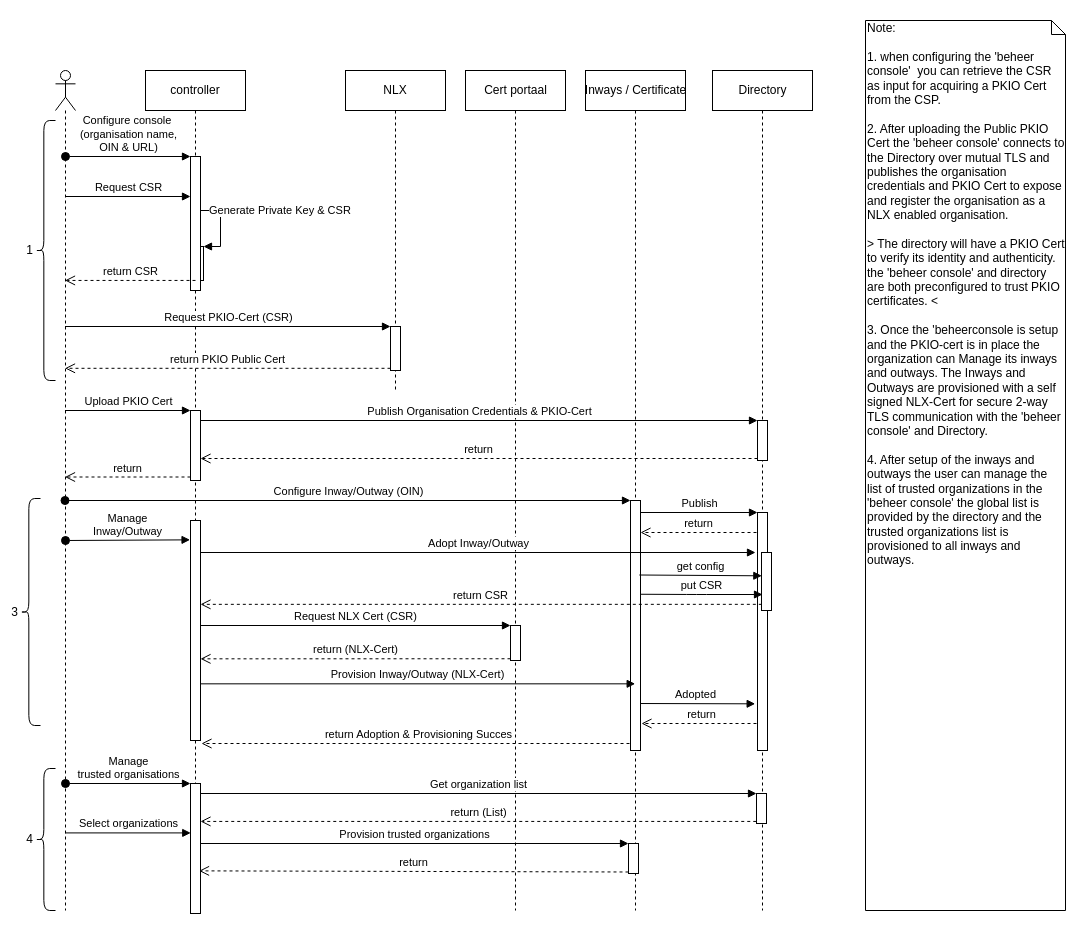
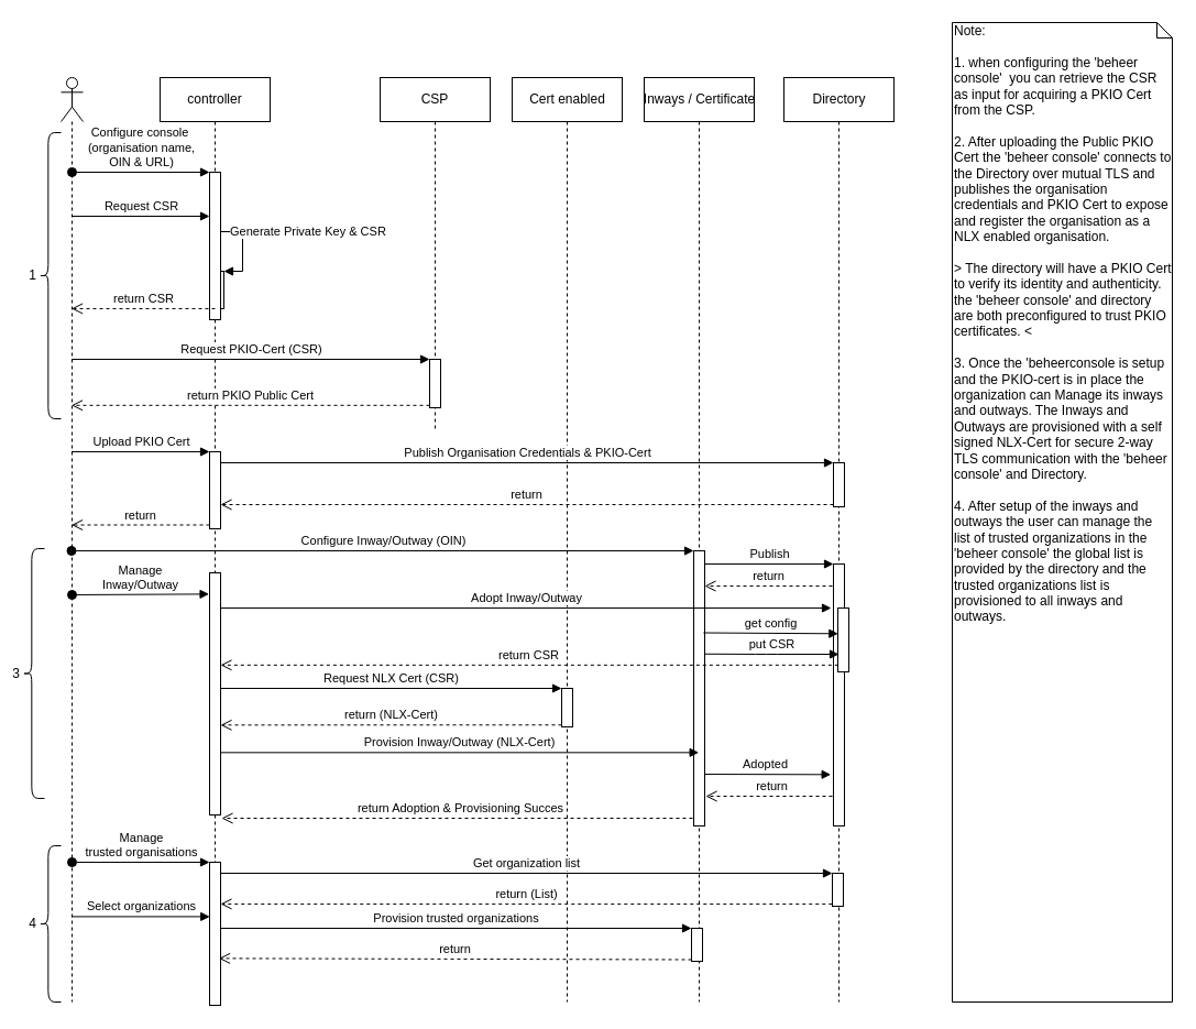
  <mxCell id="0" />
  <mxCell id="1" parent="0" />
  <mxCell id="2" value="return Adoption &amp;amp; Provisioning Succes" style="html=1;verticalAlign=bottom;endArrow=open;dashed=1;endSize=8;exitX=0;exitY=0.95;" parent="1" edge="1"><mxGeometry relative="1" as="geometry"><mxPoint x="201" y="743" as="targetPoint" /><mxPoint x="635" y="743" as="sourcePoint" /></mxGeometry></mxCell>
  <mxCell id="3" value="return" style="html=1;verticalAlign=bottom;endArrow=open;dashed=1;endSize=8;exitX=-0.1;exitY=0.1;entryX=0.5;entryY=0.08;entryDx=0;entryDy=0;entryPerimeter=0;exitDx=0;exitDy=0;exitPerimeter=0;" parent="1" edge="1"><mxGeometry relative="1" as="geometry"><mxPoint x="641" y="723" as="targetPoint" /><mxPoint x="762" y="723" as="sourcePoint" /></mxGeometry></mxCell>
  <mxCell id="4" value="controller" style="shape=umlLifeline;perimeter=lifelinePerimeter;whiteSpace=wrap;html=1;container=1;collapsible=0;recursiveResize=0;outlineConnect=0;" parent="1" vertex="1"><mxGeometry x="145" y="70" width="100" height="840" as="geometry" /></mxCell>
  <mxCell id="5" value="" style="html=1;points=[];perimeter=orthogonalPerimeter;" parent="4" vertex="1"><mxGeometry x="48" y="176" width="10" height="34" as="geometry" /></mxCell>
  <mxCell id="6" value="Generate Private Key &amp;amp; CSR" style="edgeStyle=orthogonalEdgeStyle;html=1;align=left;spacingLeft=2;endArrow=block;rounded=0;entryX=1;entryY=0;exitX=0.5;exitY=0.844;exitDx=0;exitDy=0;exitPerimeter=0;" parent="4" source="7" target="5" edge="1"><mxGeometry relative="1" as="geometry"><mxPoint x="50" y="156" as="sourcePoint" /><Array as="points"><mxPoint x="75" y="140" /><mxPoint x="75" y="176" /></Array></mxGeometry></mxCell>
  <mxCell id="7" value="" style="html=1;points=[];perimeter=orthogonalPerimeter;" parent="4" vertex="1"><mxGeometry x="45" y="86" width="10" height="134" as="geometry" /></mxCell>
  <mxCell id="8" value="" style="html=1;points=[];perimeter=orthogonalPerimeter;" parent="4" vertex="1"><mxGeometry x="45" y="340" width="10" height="70" as="geometry" /></mxCell>
  <mxCell id="9" value="" style="html=1;points=[];perimeter=orthogonalPerimeter;" parent="4" vertex="1"><mxGeometry x="45" y="450" width="10" height="220" as="geometry" /></mxCell>
  <mxCell id="10" value="" style="html=1;points=[];perimeter=orthogonalPerimeter;" parent="4" vertex="1"><mxGeometry x="45" y="713" width="10" height="130" as="geometry" /></mxCell>
  <mxCell id="11" value="Manage &lt;br&gt;trusted organisations" style="html=1;verticalAlign=bottom;startArrow=oval;endArrow=block;startSize=8;" parent="4" target="10" edge="1"><mxGeometry relative="1" as="geometry"><mxPoint x="-80" y="713" as="sourcePoint" /></mxGeometry></mxCell>
- <mxCell id="12" value="Cert portaal" style="html=1;points=[];perimeter=orthogonalPerimeter;shape=umlLifeline;participant=label;fontFamily=Helvetica;fontSize=12;fontColor=#000000;align=center;strokeColor=#000000;fillColor=#ffffff;recursiveResize=0;container=1;collapsible=0;" parent="1" vertex="1"><mxGeometry x="465" y="70" width="100" height="840" as="geometry" /></mxCell>
+ <mxCell id="12" value="Cert enabled" style="html=1;points=[];perimeter=orthogonalPerimeter;shape=umlLifeline;participant=label;fontFamily=Helvetica;fontSize=12;fontColor=#000000;align=center;strokeColor=#000000;fillColor=#ffffff;recursiveResize=0;container=1;collapsible=0;" parent="1" vertex="1"><mxGeometry x="465" y="70" width="100" height="840" as="geometry" /></mxCell>
  <mxCell id="13" value="" style="html=1;points=[];perimeter=orthogonalPerimeter;" parent="12" vertex="1"><mxGeometry x="45" y="555" width="10" height="35" as="geometry" /></mxCell>
- <mxCell id="14" value="NLX" style="shape=umlLifeline;perimeter=lifelinePerimeter;whiteSpace=wrap;html=1;container=1;collapsible=0;recursiveResize=0;outlineConnect=0;" parent="1" vertex="1"><mxGeometry x="345" y="70" width="100" height="320" as="geometry" /></mxCell>
+ <mxCell id="14" value="CSP" style="shape=umlLifeline;perimeter=lifelinePerimeter;whiteSpace=wrap;html=1;container=1;collapsible=0;recursiveResize=0;outlineConnect=0;" parent="1" vertex="1"><mxGeometry x="345" y="70" width="100" height="320" as="geometry" /></mxCell>
  <mxCell id="15" value="" style="html=1;points=[];perimeter=orthogonalPerimeter;" parent="14" vertex="1"><mxGeometry x="45" y="256" width="10" height="44" as="geometry" /></mxCell>
  <mxCell id="16" value="Request PKIO-Cert (CSR)" style="html=1;verticalAlign=bottom;endArrow=block;entryX=0;entryY=0;" parent="1" source="18" target="15" edge="1"><mxGeometry relative="1" as="geometry"><mxPoint x="194.5" y="326" as="sourcePoint" /></mxGeometry></mxCell>
  <mxCell id="17" value="return PKIO Public Cert" style="html=1;verticalAlign=bottom;endArrow=open;dashed=1;endSize=8;exitX=0;exitY=0.95;" parent="1" source="15" target="18" edge="1"><mxGeometry relative="1" as="geometry"><mxPoint x="194.5" y="402" as="targetPoint" /></mxGeometry></mxCell>
  <mxCell id="18" value="" style="shape=umlLifeline;participant=umlActor;perimeter=lifelinePerimeter;whiteSpace=wrap;html=1;container=1;collapsible=0;recursiveResize=0;verticalAlign=top;spacingTop=36;labelBackgroundColor=#ffffff;outlineConnect=0;" parent="1" vertex="1"><mxGeometry x="55" y="70" width="20" height="840" as="geometry" /></mxCell>
  <mxCell id="19" value="Manage &lt;br&gt;Inway/Outway" style="html=1;verticalAlign=bottom;startArrow=oval;startFill=1;endArrow=block;startSize=8;entryX=-0.045;entryY=0.088;entryDx=0;entryDy=0;entryPerimeter=0;" parent="18" target="9" edge="1"><mxGeometry width="60" relative="1" as="geometry"><mxPoint x="10" y="470" as="sourcePoint" /><mxPoint x="110" y="470" as="targetPoint" /></mxGeometry></mxCell>
  <mxCell id="20" value="&lt;span&gt;Configure console&amp;nbsp;&lt;/span&gt;&lt;br&gt;&lt;span&gt;(organisation name,&lt;/span&gt;&lt;br&gt;&lt;span&gt;OIN &amp;amp; URL)&lt;/span&gt;" style="html=1;verticalAlign=bottom;startArrow=oval;endArrow=block;startSize=8;exitX=0.5;exitY=0.123;exitDx=0;exitDy=0;exitPerimeter=0;" parent="1" target="7" edge="1"><mxGeometry relative="1" as="geometry"><mxPoint x="65" y="156" as="sourcePoint" /></mxGeometry></mxCell>
  <mxCell id="21" value="return CSR" style="html=1;verticalAlign=bottom;endArrow=open;dashed=1;endSize=8;exitX=0.5;exitY=0.925;exitDx=0;exitDy=0;exitPerimeter=0;" parent="1" source="7" target="18" edge="1"><mxGeometry relative="1" as="geometry"><mxPoint x="-65" y="746" as="targetPoint" /><mxPoint x="145" y="280" as="sourcePoint" /><Array as="points" /></mxGeometry></mxCell>
  <mxCell id="22" value="Request CSR" style="html=1;verticalAlign=bottom;endArrow=block;entryX=0;entryY=0.675;entryDx=0;entryDy=0;entryPerimeter=0;" parent="1" edge="1"><mxGeometry width="80" relative="1" as="geometry"><mxPoint x="64.5" y="196" as="sourcePoint" /><mxPoint x="190" y="196" as="targetPoint" /></mxGeometry></mxCell>
  <mxCell id="23" value="Inways / Certificate" style="html=1;points=[];perimeter=orthogonalPerimeter;shape=umlLifeline;participant=label;fontFamily=Helvetica;fontSize=12;fontColor=#000000;align=center;strokeColor=#000000;fillColor=#ffffff;recursiveResize=0;container=1;collapsible=0;" parent="1" vertex="1"><mxGeometry x="585" y="70" width="100" height="840" as="geometry" /></mxCell>
  <mxCell id="24" value="Adopted" style="html=1;verticalAlign=bottom;endArrow=block;entryX=-0.2;entryY=0.748;entryDx=0;entryDy=0;entryPerimeter=0;" parent="23" edge="1"><mxGeometry width="80" relative="1" as="geometry"><mxPoint x="50" y="633" as="sourcePoint" /><mxPoint x="169.667" y="633.333" as="targetPoint" /></mxGeometry></mxCell>
  <mxCell id="25" value="" style="html=1;points=[];perimeter=orthogonalPerimeter;" parent="23" vertex="1"><mxGeometry x="45" y="430" width="10" height="250" as="geometry" /></mxCell>
  <mxCell id="26" value="" style="html=1;points=[];perimeter=orthogonalPerimeter;" parent="23" vertex="1"><mxGeometry x="43" y="773" width="10" height="30" as="geometry" /></mxCell>
  <mxCell id="27" value="Upload PKIO Cert" style="html=1;verticalAlign=bottom;endArrow=block;entryX=0;entryY=0;" parent="1" source="18" target="8" edge="1"><mxGeometry relative="1" as="geometry"><mxPoint x="120" y="420" as="sourcePoint" /></mxGeometry></mxCell>
  <mxCell id="28" value="return" style="html=1;verticalAlign=bottom;endArrow=open;dashed=1;endSize=8;exitX=0;exitY=0.95;" parent="1" source="8" target="18" edge="1"><mxGeometry relative="1" as="geometry"><mxPoint x="120" y="496" as="targetPoint" /></mxGeometry></mxCell>
  <mxCell id="29" value="Directory" style="html=1;points=[];perimeter=orthogonalPerimeter;shape=umlLifeline;participant=label;fontFamily=Helvetica;fontSize=12;fontColor=#000000;align=center;strokeColor=#000000;fillColor=#ffffff;recursiveResize=0;container=1;collapsible=0;" parent="1" vertex="1"><mxGeometry x="712" y="70" width="100" height="840" as="geometry" /></mxCell>
  <mxCell id="30" value="" style="html=1;points=[];perimeter=orthogonalPerimeter;" parent="29" vertex="1"><mxGeometry x="45" y="442" width="10" height="238" as="geometry" /></mxCell>
  <mxCell id="31" value="" style="html=1;points=[];perimeter=orthogonalPerimeter;" parent="29" vertex="1"><mxGeometry x="49" y="482" width="10" height="58" as="geometry" /></mxCell>
  <mxCell id="32" value="" style="html=1;points=[];perimeter=orthogonalPerimeter;" parent="29" vertex="1"><mxGeometry x="45" y="350" width="10" height="40" as="geometry" /></mxCell>
  <mxCell id="33" value="" style="html=1;points=[];perimeter=orthogonalPerimeter;" parent="29" vertex="1"><mxGeometry x="44" y="723" width="10" height="30" as="geometry" /></mxCell>
  <mxCell id="34" value="return (List)" style="html=1;verticalAlign=bottom;endArrow=open;dashed=1;endSize=8;exitX=0;exitY=0.95;" parent="29" target="10" edge="1"><mxGeometry relative="1" as="geometry"><mxPoint x="-26" y="751" as="targetPoint" /><mxPoint x="43.759" y="750.931" as="sourcePoint" /></mxGeometry></mxCell>
  <mxCell id="35" value="Publish Organisation Credentials &amp;amp; PKIO-Cert" style="html=1;verticalAlign=bottom;endArrow=block;entryX=0;entryY=0;" parent="1" source="8" target="32" edge="1"><mxGeometry relative="1" as="geometry"><mxPoint x="687" y="420" as="sourcePoint" /></mxGeometry></mxCell>
  <mxCell id="36" value="return" style="html=1;verticalAlign=bottom;endArrow=open;dashed=1;endSize=8;exitX=0;exitY=0.95;" parent="1" source="32" target="8" edge="1"><mxGeometry relative="1" as="geometry"><mxPoint x="687" y="496" as="targetPoint" /></mxGeometry></mxCell>
  <mxCell id="37" value="Configure Inway/Outway (OIN)" style="html=1;verticalAlign=bottom;startArrow=oval;endArrow=block;startSize=8;" parent="1" source="18" target="25" edge="1"><mxGeometry relative="1" as="geometry"><mxPoint x="570" y="500" as="sourcePoint" /></mxGeometry></mxCell>
  <mxCell id="38" value="Adopt Inway/Outway" style="html=1;verticalAlign=bottom;endArrow=block;" parent="1" source="9" edge="1"><mxGeometry relative="1" as="geometry"><mxPoint x="565" y="534" as="sourcePoint" /><mxPoint x="755" y="552" as="targetPoint" /></mxGeometry></mxCell>
  <mxCell id="39" value="return CSR" style="html=1;verticalAlign=bottom;endArrow=open;dashed=1;endSize=8;exitX=0;exitY=0.95;" parent="1" edge="1"><mxGeometry relative="1" as="geometry"><mxPoint x="200" y="603.833" as="targetPoint" /><mxPoint x="761.333" y="603.833" as="sourcePoint" /></mxGeometry></mxCell>
  <mxCell id="40" value="Request NLX Cert (CSR)" style="html=1;verticalAlign=bottom;endArrow=block;entryX=0;entryY=0;" parent="1" target="13" edge="1"><mxGeometry relative="1" as="geometry"><mxPoint x="200" y="625" as="sourcePoint" /></mxGeometry></mxCell>
  <mxCell id="41" value="return (NLX-Cert)" style="html=1;verticalAlign=bottom;endArrow=open;dashed=1;endSize=8;exitX=0;exitY=0.95;" parent="1" source="13" edge="1"><mxGeometry relative="1" as="geometry"><mxPoint x="200" y="658.333" as="targetPoint" /></mxGeometry></mxCell>
  <mxCell id="42" value="Provision Inway/Outway (NLX-Cert)" style="html=1;verticalAlign=bottom;endArrow=block;entryX=0.5;entryY=0.68;entryDx=0;entryDy=0;entryPerimeter=0;" parent="1" edge="1"><mxGeometry relative="1" as="geometry"><mxPoint x="200" y="683.333" as="sourcePoint" /><mxPoint x="634.667" y="683.333" as="targetPoint" /></mxGeometry></mxCell>
  <mxCell id="43" value="Publish" style="html=1;verticalAlign=bottom;endArrow=block;entryX=0;entryY=0;" parent="1" source="25" target="30" edge="1"><mxGeometry relative="1" as="geometry"><mxPoint x="687" y="540" as="sourcePoint" /></mxGeometry></mxCell>
  <mxCell id="44" value="return" style="html=1;verticalAlign=bottom;endArrow=open;dashed=1;endSize=8;exitX=-0.1;exitY=0.1;exitDx=0;exitDy=0;exitPerimeter=0;" parent="1" target="25" edge="1"><mxGeometry relative="1" as="geometry"><mxPoint x="645" y="532" as="targetPoint" /><mxPoint x="756" y="532" as="sourcePoint" /></mxGeometry></mxCell>
  <mxCell id="45" value="Get organization list" style="html=1;verticalAlign=bottom;endArrow=block;entryX=0;entryY=0;" parent="1" source="10" target="33" edge="1"><mxGeometry relative="1" as="geometry"><mxPoint x="686" y="793" as="sourcePoint" /></mxGeometry></mxCell>
  <mxCell id="46" value="Select organizations" style="html=1;verticalAlign=bottom;endArrow=block;entryX=0;entryY=0;" parent="1" edge="1"><mxGeometry relative="1" as="geometry"><mxPoint x="64.81" y="832.414" as="sourcePoint" /><mxPoint x="190.241" y="832.414" as="targetPoint" /></mxGeometry></mxCell>
  <mxCell id="47" value="Provision trusted organizations" style="html=1;verticalAlign=bottom;endArrow=block;entryX=0;entryY=0;" parent="1" source="10" target="26" edge="1"><mxGeometry relative="1" as="geometry"><mxPoint x="558" y="843" as="sourcePoint" /></mxGeometry></mxCell>
  <mxCell id="48" value="return" style="html=1;verticalAlign=bottom;endArrow=open;dashed=1;endSize=8;exitX=0;exitY=0.95;entryX=0.852;entryY=0.672;entryDx=0;entryDy=0;entryPerimeter=0;" parent="1" source="26" target="10" edge="1"><mxGeometry relative="1" as="geometry"><mxPoint x="558" y="919" as="targetPoint" /></mxGeometry></mxCell>
  <mxCell id="49" value="put CSR" style="html=1;verticalAlign=bottom;endArrow=block;exitX=0.967;exitY=0.375;exitDx=0;exitDy=0;exitPerimeter=0;" parent="1" source="25" edge="1"><mxGeometry width="80" relative="1" as="geometry"><mxPoint x="645" y="594" as="sourcePoint" /><mxPoint x="762" y="594" as="targetPoint" /><Array as="points"><mxPoint x="696" y="594" /></Array></mxGeometry></mxCell>
  <mxCell id="50" value="get config" style="html=1;verticalAlign=bottom;endArrow=block;entryX=0.033;entryY=0.402;entryDx=0;entryDy=0;entryPerimeter=0;exitX=0.883;exitY=0.298;exitDx=0;exitDy=0;exitPerimeter=0;" parent="1" source="25" target="31" edge="1"><mxGeometry width="80" relative="1" as="geometry"><mxPoint x="633" y="570" as="sourcePoint" /><mxPoint x="761" y="569" as="targetPoint" /></mxGeometry></mxCell>
  <mxCell id="51" value="Note:&lt;br&gt;&lt;br&gt;1. when configuring the 'beheer console'&amp;nbsp; you can retrieve the CSR as input for acquiring a PKIO Cert from the CSP.&lt;br&gt;&lt;br&gt;2. After uploading the Public PKIO Cert the 'beheer console' connects to the Directory over mutual TLS and publishes the organisation credentials and PKIO Cert to expose and register the organisation as a NLX enabled organisation.&lt;br&gt;&lt;br&gt;&amp;gt; The directory will have a PKIO Cert to verify its identity and authenticity. the 'beheer console' and directory are both preconfigured to trust PKIO certificates. &amp;lt;&lt;br&gt;&lt;br&gt;3. Once the 'beheerconsole is setup and the PKIO-cert is in place the organization can Manage its inways and outways. The Inways and Outways are provisioned with a self signed NLX-Cert for secure 2-way TLS communication with the 'beheer console' and Directory.&lt;br&gt;&lt;br&gt;4. After setup of the inways and outways the user can manage the list of trusted organizations in the 'beheer console' the global list is provided by the directory and the trusted organizations list&amp;nbsp;is provisioned to all inways and outways.&amp;nbsp;&lt;br&gt;&lt;br&gt;" style="shape=note;whiteSpace=wrap;html=1;size=14;verticalAlign=top;align=left;spacingTop=-6;" parent="1" vertex="1"><mxGeometry x="865" y="20" width="200" height="890" as="geometry" /></mxCell>
  <mxCell id="52" value="&lt;div style=&quot;text-align: left&quot;&gt;&lt;span&gt;1&lt;/span&gt;&lt;/div&gt;" style="shape=curlyBracket;whiteSpace=wrap;html=1;rounded=1;size=0.417;align=right;labelPosition=left;verticalLabelPosition=middle;verticalAlign=middle;" parent="1" vertex="1"><mxGeometry x="35" y="120" width="20" height="260" as="geometry" /></mxCell>
  <mxCell id="53" value="&lt;div style=&quot;text-align: left&quot;&gt;&lt;span&gt;3&lt;/span&gt;&lt;/div&gt;" style="shape=curlyBracket;whiteSpace=wrap;html=1;rounded=1;size=0.417;align=right;labelPosition=left;verticalLabelPosition=middle;verticalAlign=middle;" parent="1" vertex="1"><mxGeometry x="20" y="498" width="20" height="227" as="geometry" /></mxCell>
  <mxCell id="54" value="&lt;div style=&quot;text-align: left&quot;&gt;&lt;span&gt;4&lt;/span&gt;&lt;/div&gt;" style="shape=curlyBracket;whiteSpace=wrap;html=1;rounded=1;size=0.417;align=right;labelPosition=left;verticalLabelPosition=middle;verticalAlign=middle;" parent="1" vertex="1"><mxGeometry x="35" y="768" width="20" height="142" as="geometry" /></mxCell>
